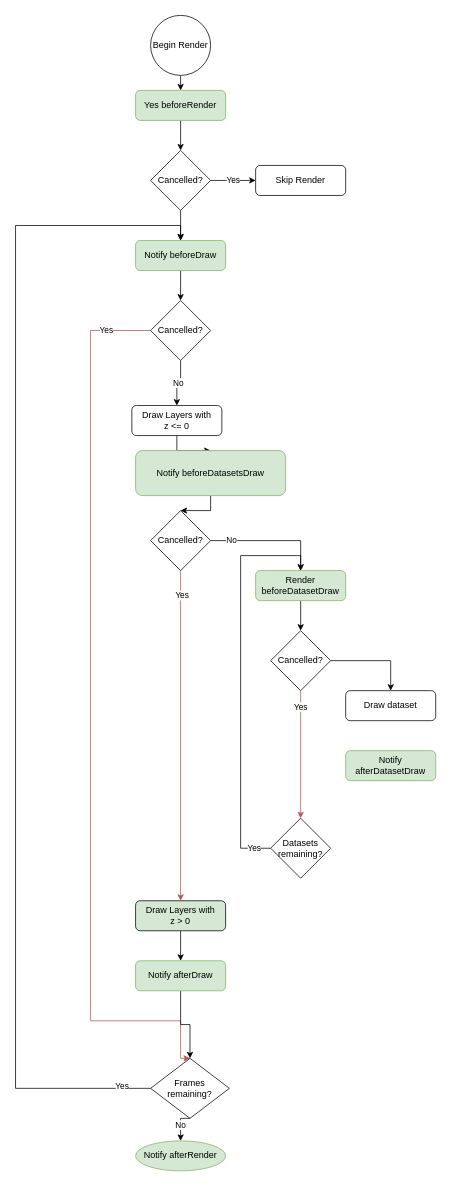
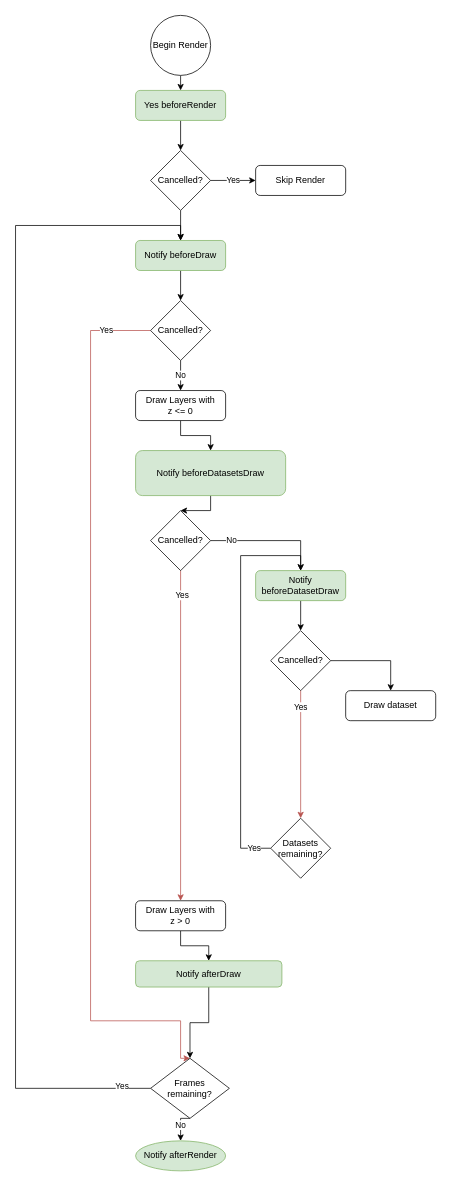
  <mxCell id="0" />
  <mxCell id="1" parent="0" />
  <mxCell id="2" style="edgeStyle=orthogonalEdgeStyle;rounded=0;orthogonalLoop=1;jettySize=auto;html=1;exitX=0.5;exitY=1;exitDx=0;exitDy=0;entryX=0.5;entryY=0;entryDx=0;entryDy=0;" parent="1" source="3" target="5" edge="1"><mxGeometry relative="1" as="geometry" /></mxCell>
  <mxCell id="3" value="Begin Render" style="ellipse;whiteSpace=wrap;html=1;aspect=fixed;" parent="1" vertex="1"><mxGeometry x="200" y="20" width="80" height="80" as="geometry" /></mxCell>
  <mxCell id="4" style="edgeStyle=orthogonalEdgeStyle;rounded=0;orthogonalLoop=1;jettySize=auto;html=1;exitX=0.5;exitY=1;exitDx=0;exitDy=0;entryX=0.5;entryY=0;entryDx=0;entryDy=0;" parent="1" source="5" target="8" edge="1"><mxGeometry relative="1" as="geometry" /></mxCell>
  <mxCell id="5" value="Yes beforeRender" style="rounded=1;whiteSpace=wrap;html=1;fillColor=#d5e8d4;strokeColor=#82b366;" parent="1" vertex="1"><mxGeometry x="180" y="120" width="120" height="40" as="geometry" /></mxCell>
  <mxCell id="6" value="Yes" style="edgeStyle=orthogonalEdgeStyle;rounded=0;orthogonalLoop=1;jettySize=auto;html=1;exitX=1;exitY=0.5;exitDx=0;exitDy=0;entryX=0;entryY=0.5;entryDx=0;entryDy=0;" parent="1" source="8" target="9" edge="1"><mxGeometry relative="1" as="geometry" /></mxCell>
  <mxCell id="7" style="edgeStyle=orthogonalEdgeStyle;rounded=0;orthogonalLoop=1;jettySize=auto;html=1;exitX=0.5;exitY=1;exitDx=0;exitDy=0;" parent="1" source="8" target="11" edge="1"><mxGeometry relative="1" as="geometry" /></mxCell>
  <mxCell id="8" value="Cancelled?" style="rhombus;whiteSpace=wrap;html=1;" parent="1" vertex="1"><mxGeometry x="200" y="200" width="80" height="80" as="geometry" /></mxCell>
  <mxCell id="9" value="Skip Render" style="rounded=1;whiteSpace=wrap;html=1;" parent="1" vertex="1"><mxGeometry x="340" y="220" width="120" height="40" as="geometry" /></mxCell>
  <mxCell id="10" style="edgeStyle=orthogonalEdgeStyle;rounded=0;orthogonalLoop=1;jettySize=auto;html=1;exitX=0.5;exitY=1;exitDx=0;exitDy=0;" parent="1" source="11" target="14" edge="1"><mxGeometry relative="1" as="geometry" /></mxCell>
  <mxCell id="11" value="Notify beforeDraw" style="rounded=1;whiteSpace=wrap;html=1;fillColor=#d5e8d4;strokeColor=#82b366;" parent="1" vertex="1"><mxGeometry x="180" y="320" width="120" height="40" as="geometry" /></mxCell>
  <mxCell id="12" value="Yes" style="edgeStyle=orthogonalEdgeStyle;rounded=0;orthogonalLoop=1;jettySize=auto;html=1;exitX=0;exitY=0.5;exitDx=0;exitDy=0;entryX=0.5;entryY=0;entryDx=0;entryDy=0;fillColor=#f8cecc;strokeColor=#b85450;" parent="1" source="14" target="18" edge="1"><mxGeometry x="-0.9" relative="1" as="geometry"><Array as="points"><mxPoint x="120" y="440" /><mxPoint x="120" y="1360" /><mxPoint x="240" y="1360" /></Array><mxPoint as="offset" /></mxGeometry></mxCell>
  <mxCell id="13" value="No" style="edgeStyle=orthogonalEdgeStyle;rounded=0;orthogonalLoop=1;jettySize=auto;html=1;exitX=0.5;exitY=1;exitDx=0;exitDy=0;" parent="1" source="14" target="21" edge="1"><mxGeometry relative="1" as="geometry" /></mxCell>
  <mxCell id="14" value="Cancelled?" style="rhombus;whiteSpace=wrap;html=1;" parent="1" vertex="1"><mxGeometry x="200" y="400" width="80" height="80" as="geometry" /></mxCell>
  <mxCell id="15" value="No" style="edgeStyle=orthogonalEdgeStyle;rounded=0;orthogonalLoop=1;jettySize=auto;html=1;exitX=0.5;exitY=1;exitDx=0;exitDy=0;entryX=0.5;entryY=0;entryDx=0;entryDy=0;" parent="1" source="18" target="19" edge="1"><mxGeometry relative="1" as="geometry" /></mxCell>
  <mxCell id="16" style="edgeStyle=orthogonalEdgeStyle;rounded=0;orthogonalLoop=1;jettySize=auto;html=1;exitX=0;exitY=0.5;exitDx=0;exitDy=0;entryX=0.5;entryY=0;entryDx=0;entryDy=0;" parent="1" source="18" target="11" edge="1"><mxGeometry relative="1" as="geometry"><Array as="points"><mxPoint x="20" y="1450" /><mxPoint x="20" y="300" /><mxPoint x="240" y="300" /></Array></mxGeometry></mxCell>
  <mxCell id="17" value="Yes" style="edgeLabel;html=1;align=center;verticalAlign=middle;resizable=0;points=[];" parent="16" vertex="1" connectable="0"><mxGeometry x="-0.95" y="-3" relative="1" as="geometry"><mxPoint as="offset" /></mxGeometry></mxCell>
  <mxCell id="18" value="Frames remaining?" style="rhombus;whiteSpace=wrap;html=1;" parent="1" vertex="1"><mxGeometry x="200" y="1410" width="105" height="80" as="geometry" /></mxCell>
  <mxCell id="19" value="Notify afterRender" style="ellipse;whiteSpace=wrap;html=1;fillColor=#d5e8d4;strokeColor=#82b366;" parent="1" vertex="1"><mxGeometry x="180" y="1520" width="120" height="40" as="geometry" /></mxCell>
  <mxCell id="20" style="edgeStyle=orthogonalEdgeStyle;rounded=0;orthogonalLoop=1;jettySize=auto;html=1;exitX=0.5;exitY=1;exitDx=0;exitDy=0;" parent="1" source="21" target="23" edge="1"><mxGeometry relative="1" as="geometry" /></mxCell>
- <mxCell id="21" value="Draw Layers with &lt;br&gt;z &amp;lt;= 0" style="rounded=1;whiteSpace=wrap;html=1;" parent="1" vertex="1"><mxGeometry x="175" y="540" width="120" height="40" as="geometry" /></mxCell>
+ <mxCell id="21" value="Draw Layers with &lt;br&gt;z &amp;lt;= 0" style="rounded=1;whiteSpace=wrap;html=1;" parent="1" vertex="1"><mxGeometry x="180" y="520" width="120" height="40" as="geometry" /></mxCell>
  <mxCell id="22" style="edgeStyle=orthogonalEdgeStyle;rounded=0;orthogonalLoop=1;jettySize=auto;html=1;exitX=0.5;exitY=1;exitDx=0;exitDy=0;" parent="1" source="23" target="28" edge="1"><mxGeometry relative="1" as="geometry" /></mxCell>
  <mxCell id="23" value="Notify beforeDatasetsDraw" style="rounded=1;whiteSpace=wrap;html=1;fillColor=#d5e8d4;strokeColor=#82b366;" parent="1" vertex="1"><mxGeometry x="180" y="600" width="200" height="60" as="geometry" /></mxCell>
  <mxCell id="24" style="edgeStyle=orthogonalEdgeStyle;rounded=0;orthogonalLoop=1;jettySize=auto;html=1;exitX=0.5;exitY=1;exitDx=0;exitDy=0;entryX=0.5;entryY=0;entryDx=0;entryDy=0;fillColor=#f8cecc;strokeColor=#b85450;" parent="1" source="28" target="30" edge="1"><mxGeometry relative="1" as="geometry" /></mxCell>
  <mxCell id="25" value="Yes" style="edgeLabel;html=1;align=center;verticalAlign=middle;resizable=0;points=[];" parent="24" vertex="1" connectable="0"><mxGeometry x="-0.856" y="1" relative="1" as="geometry"><mxPoint as="offset" /></mxGeometry></mxCell>
  <mxCell id="26" style="edgeStyle=orthogonalEdgeStyle;rounded=0;orthogonalLoop=1;jettySize=auto;html=1;exitX=1;exitY=0.5;exitDx=0;exitDy=0;entryX=0.5;entryY=0;entryDx=0;entryDy=0;" parent="1" source="28" target="34" edge="1"><mxGeometry relative="1" as="geometry" /></mxCell>
  <mxCell id="27" value="No" style="edgeLabel;html=1;align=center;verticalAlign=middle;resizable=0;points=[];" parent="26" vertex="1" connectable="0"><mxGeometry x="-0.662" y="1" relative="1" as="geometry"><mxPoint as="offset" /></mxGeometry></mxCell>
  <mxCell id="28" value="Cancelled?" style="rhombus;whiteSpace=wrap;html=1;" parent="1" vertex="1"><mxGeometry x="200" y="680" width="80" height="80" as="geometry" /></mxCell>
  <mxCell id="29" style="edgeStyle=orthogonalEdgeStyle;rounded=0;orthogonalLoop=1;jettySize=auto;html=1;exitX=0.5;exitY=1;exitDx=0;exitDy=0;" parent="1" source="30" target="32" edge="1"><mxGeometry relative="1" as="geometry" /></mxCell>
- <mxCell id="30" value="Draw Layers with &lt;br&gt;z &amp;gt; 0" style="rounded=1;whiteSpace=wrap;html=1;fillColor=#d5e8d4;" parent="1" vertex="1"><mxGeometry x="180" y="1200" width="120" height="40" as="geometry" /></mxCell>
+ <mxCell id="30" value="Draw Layers with &lt;br&gt;z &amp;gt; 0" style="rounded=1;whiteSpace=wrap;html=1;" parent="1" vertex="1"><mxGeometry x="180" y="1200" width="120" height="40" as="geometry" /></mxCell>
  <mxCell id="31" style="edgeStyle=orthogonalEdgeStyle;rounded=0;orthogonalLoop=1;jettySize=auto;html=1;exitX=0.5;exitY=1;exitDx=0;exitDy=0;entryX=0.5;entryY=0;entryDx=0;entryDy=0;" parent="1" source="32" target="18" edge="1"><mxGeometry relative="1" as="geometry" /></mxCell>
- <mxCell id="32" value="Notify afterDraw" style="rounded=1;whiteSpace=wrap;html=1;fillColor=#d5e8d4;strokeColor=#82b366;" parent="1" vertex="1"><mxGeometry x="180" y="1280" width="120" height="40" as="geometry" /></mxCell>
+ <mxCell id="32" value="Notify afterDraw" style="rounded=1;whiteSpace=wrap;html=1;fillColor=#d5e8d4;strokeColor=#82b366;" parent="1" vertex="1"><mxGeometry x="180" y="1280" width="195" height="35" as="geometry" /></mxCell>
  <mxCell id="33" style="edgeStyle=orthogonalEdgeStyle;rounded=0;orthogonalLoop=1;jettySize=auto;html=1;exitX=0.5;exitY=1;exitDx=0;exitDy=0;" parent="1" source="34" target="36" edge="1"><mxGeometry relative="1" as="geometry" /></mxCell>
- <mxCell id="34" value="Render beforeDatasetDraw" style="rounded=1;whiteSpace=wrap;html=1;fillColor=#d5e8d4;strokeColor=#82b366;" parent="1" vertex="1"><mxGeometry x="340" y="760" width="120" height="40" as="geometry" /></mxCell>
+ <mxCell id="34" value="Notify beforeDatasetDraw" style="rounded=1;whiteSpace=wrap;html=1;fillColor=#d5e8d4;strokeColor=#82b366;" parent="1" vertex="1"><mxGeometry x="340" y="760" width="120" height="40" as="geometry" /></mxCell>
  <mxCell id="35" style="edgeStyle=orthogonalEdgeStyle;rounded=0;orthogonalLoop=1;jettySize=auto;html=1;exitX=1;exitY=0.5;exitDx=0;exitDy=0;entryX=0.5;entryY=0;entryDx=0;entryDy=0;" parent="1" source="36" target="39" edge="1"><mxGeometry relative="1" as="geometry" /></mxCell>
  <mxCell id="36" value="Cancelled?" style="rhombus;whiteSpace=wrap;html=1;" parent="1" vertex="1"><mxGeometry x="360" y="840" width="80" height="80" as="geometry" /></mxCell>
  <mxCell id="37" value="Yes" style="edgeStyle=orthogonalEdgeStyle;rounded=0;orthogonalLoop=1;jettySize=auto;html=1;exitX=0;exitY=0.5;exitDx=0;exitDy=0;entryX=0.5;entryY=0;entryDx=0;entryDy=0;endArrow=open;" parent="1" source="38" target="34" edge="1"><mxGeometry x="-0.918" relative="1" as="geometry"><Array as="points"><mxPoint x="320" y="1130" /><mxPoint x="320" y="740" /><mxPoint x="400" y="740" /></Array><mxPoint as="offset" /></mxGeometry></mxCell>
  <mxCell id="38" value="Datasets remaining?" style="rhombus;whiteSpace=wrap;html=1;" parent="1" vertex="1"><mxGeometry x="360" y="1090" width="80" height="80" as="geometry" /></mxCell>
  <mxCell id="39" value="Draw dataset" style="rounded=1;whiteSpace=wrap;html=1;" parent="1" vertex="1"><mxGeometry x="460" y="920" width="120" height="40" as="geometry" /></mxCell>
- <mxCell id="40" value="Notify afterDatasetDraw" style="rounded=1;whiteSpace=wrap;html=1;fillColor=#d5e8d4;strokeColor=#82b366;" parent="1" vertex="1"><mxGeometry x="460" y="1000" width="120" height="40" as="geometry" /></mxCell>
  <mxCell id="41" style="edgeStyle=orthogonalEdgeStyle;rounded=0;orthogonalLoop=1;jettySize=auto;html=1;exitX=0.5;exitY=1;exitDx=0;exitDy=0;fillColor=#f8cecc;strokeColor=#b85450;" parent="1" source="36" target="38" edge="1"><mxGeometry relative="1" as="geometry" /></mxCell>
  <mxCell id="42" value="Yes" style="edgeLabel;html=1;align=center;verticalAlign=middle;resizable=0;points=[];" parent="41" vertex="1" connectable="0"><mxGeometry x="-0.754" y="-1" relative="1" as="geometry"><mxPoint as="offset" /></mxGeometry></mxCell>
